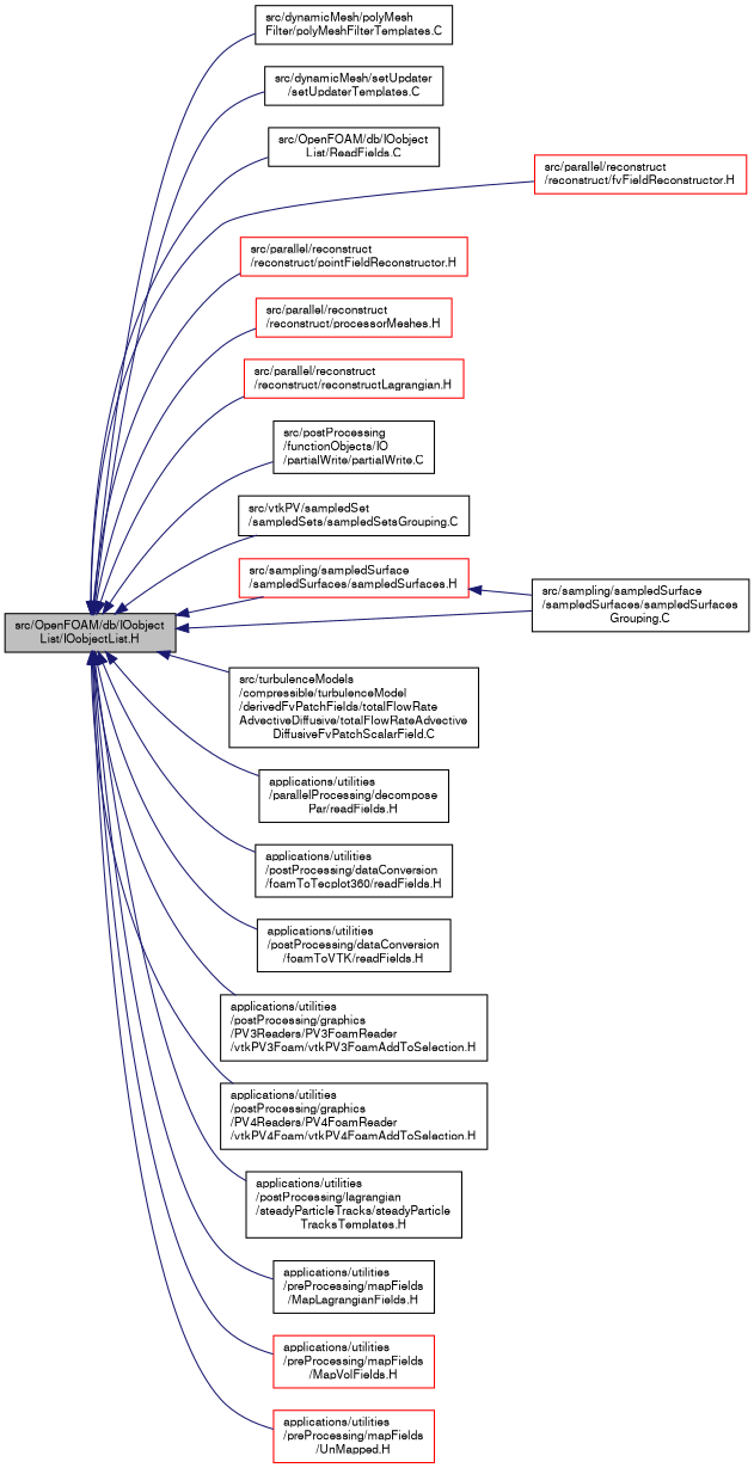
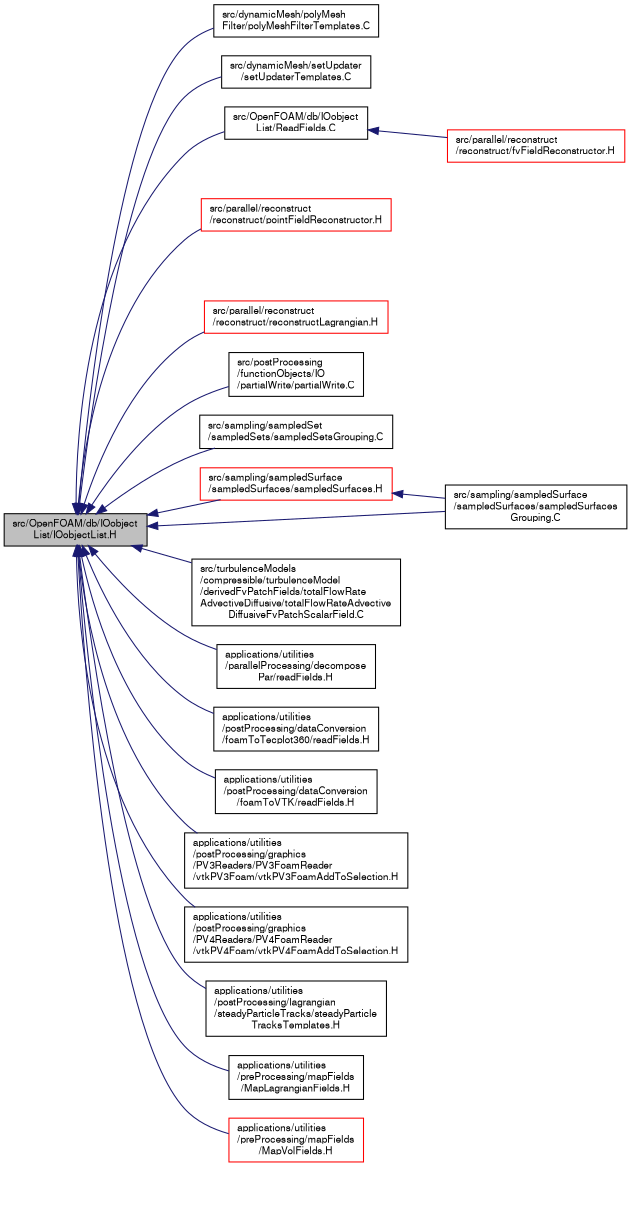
  digraph {
    rankdir=LR
    node [color=black fontname=FreeSans fontsize=10 shape=record]
    edge [color=midnightblue dir=back fontname=FreeSans fontsize=10 labelfontname=FreeSans labelfontsize=10 style=solid]
    n1 [fillcolor=grey75 fontcolor=black height=0.2 label="src/OpenFOAM/db/IOobject\lList/IOobjectList.H" style=filled width=0.4]
    n2 [height=0.2 label="src/dynamicMesh/polyMesh\lFilter/polyMeshFilterTemplates.C" width=0.4]
    n3 [height=0.2 label="src/dynamicMesh/setUpdater\l/setUpdaterTemplates.C" width=0.4]
    n4 [height=0.2 label="src/OpenFOAM/db/IOobject\lList/ReadFields.C" width=0.4]
    n5 [color=red height=0.2 label="src/parallel/reconstruct\l/reconstruct/fvFieldReconstructor.H" width=0.4]
    n6 [color=red height=0.2 label="src/parallel/reconstruct\l/reconstruct/pointFieldReconstructor.H" width=0.4]
-   n7 [color=red height=0.2 label="src/parallel/reconstruct\l/reconstruct/processorMeshes.H" width=0.4]
    n8 [color=red height=0.2 label="src/parallel/reconstruct\l/reconstruct/reconstructLagrangian.H" width=0.4]
    n9 [height=0.2 label="src/postProcessing\l/functionObjects/IO\l/partialWrite/partialWrite.C" width=0.4]
-   n10 [height=0.2 label="src/vtkPV/sampledSet\l/sampledSets/sampledSetsGrouping.C" width=0.4]
+   n10 [height=0.2 label="src/sampling/sampledSet\l/sampledSets/sampledSetsGrouping.C" width=0.4]
    n11 [color=red height=0.2 label="src/sampling/sampledSurface\l/sampledSurfaces/sampledSurfaces.H" width=0.4]
    n12 [height=0.2 label="src/sampling/sampledSurface\l/sampledSurfaces/sampledSurfaces\lGrouping.C" width=0.4]
    n13 [height=0.2 label="src/turbulenceModels\l/compressible/turbulenceModel\l/derivedFvPatchFields/totalFlowRate\lAdvectiveDiffusive/totalFlowRateAdvective\lDiffusiveFvPatchScalarField.C" width=0.4]
    n14 [height=0.2 label="applications/utilities\l/parallelProcessing/decompose\lPar/readFields.H" width=0.4]
    n15 [height=0.2 label="applications/utilities\l/postProcessing/dataConversion\l/foamToTecplot360/readFields.H" width=0.4]
    n16 [height=0.2 label="applications/utilities\l/postProcessing/dataConversion\l/foamToVTK/readFields.H" width=0.4]
    n17 [height=0.2 label="applications/utilities\l/postProcessing/graphics\l/PV3Readers/PV3FoamReader\l/vtkPV3Foam/vtkPV3FoamAddToSelection.H" width=0.4]
    n18 [height=0.2 label="applications/utilities\l/postProcessing/graphics\l/PV4Readers/PV4FoamReader\l/vtkPV4Foam/vtkPV4FoamAddToSelection.H" width=0.4]
    n19 [height=0.2 label="applications/utilities\l/postProcessing/lagrangian\l/steadyParticleTracks/steadyParticle\lTracksTemplates.H" width=0.4]
    n20 [height=0.2 label="applications/utilities\l/preProcessing/mapFields\l/MapLagrangianFields.H" width=0.4]
    n21 [color=red height=0.2 label="applications/utilities\l/preProcessing/mapFields\l/MapVolFields.H" width=0.4]
-   n22 [color=red height=0.2 label="applications/utilities\l/preProcessing/mapFields\l/UnMapped.H" width=0.4]
    n1 -> n2
    n1 -> n3
    n1 -> n4
-   n1 -> n5
+   n4 -> n5
    n1 -> n6
-   n1 -> n7
    n1 -> n8
    n1 -> n9
    n1 -> n10
    n1 -> n11
    n1 -> n12
    n1 -> n13
    n1 -> n14
    n1 -> n15
    n1 -> n16
    n1 -> n17
    n1 -> n18
    n1 -> n19
    n1 -> n20
    n1 -> n21
-   n1 -> n22
    n11 -> n12
  }
